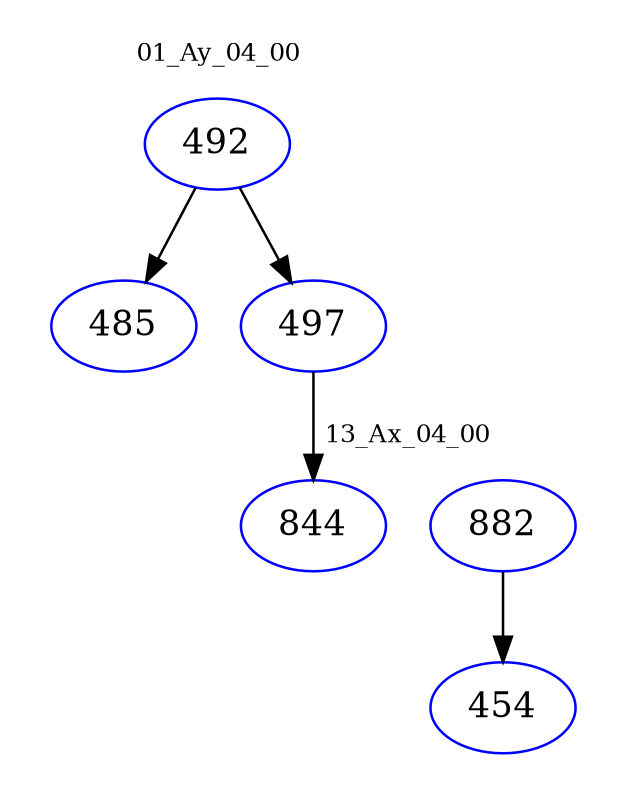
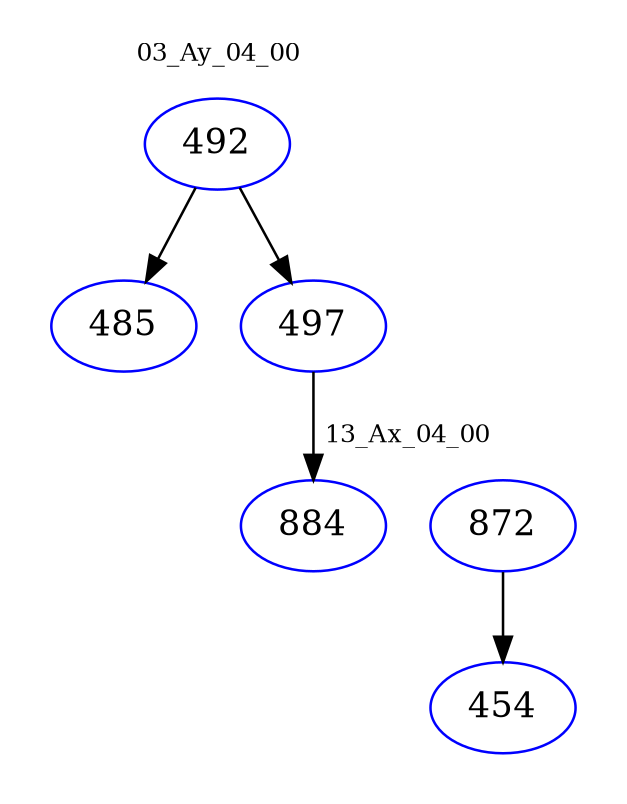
  digraph {
    node [color=blue]
    edge [color=black]
    n1 [label=492]
    n2 [label=485]
    n3 [label=497]
-   n4 [label=882]
+   n4 [label=872]
    n5 [label=454]
-   n6 [label=844]
+   n6 [label=884]
    subgraph cluster_1 {
      color=white
      fontsize=10
-     label="01_Ay_04_00"
+     label="03_Ay_04_00"
      n1
      n2
      n3
    }
    subgraph cluster_2 {
      color=white
      fontsize=10
      label="13_Ax_04_00"
      n4
      n5
      n6
    }
    n1 -> n2
    n1 -> n3
    n3 -> n6
    n4 -> n5
  }
